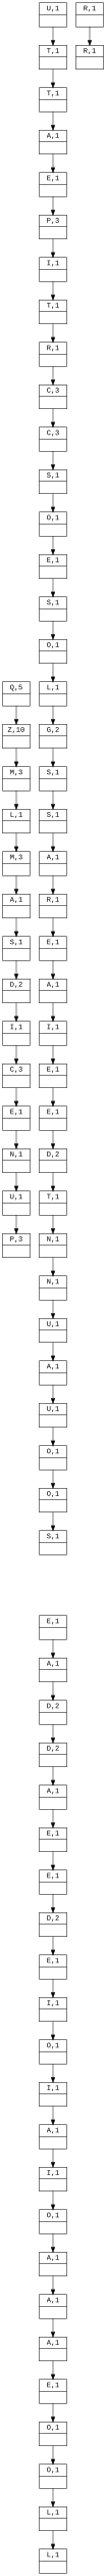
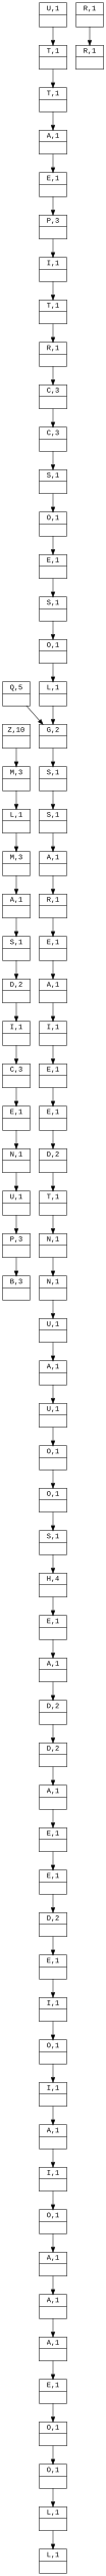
  digraph {
    fontname="Liberation Mono"
    node [fontname="Liberation Mono" shape=record]
    edge [fontname="Liberation Mono"]
    n1 [label="{Q,5|<next>}"]
    n2 [label="{Z,10|<next>}"]
    n3 [label="{M,3|<next>}"]
    n4 [label="{L,1|<next>}"]
    n5 [label="{M,3|<next>}"]
    n6 [label="{A,1|<next>}"]
    n7 [label="{S,1|<next>}"]
    n8 [label="{D,2|<next>}"]
    n9 [label="{I,1|<next>}"]
    n10 [label="{C,3|<next>}"]
    n11 [label="{E,1|<next>}"]
    n12 [label="{N,1|<next>}"]
    n13 [label="{U,1|<next>}"]
    n14 [label="{P,3|<next>}"]
+   n15 [label="{B,3|<next>}"]
    n16 [label="{R,1|<next>}"]
    n17 [label="{R,1|<next>}"]
    n18 [label="{U,1|<next>}"]
    n19 [label="{T,1|<next>}"]
    n20 [label="{T,1|<next>}"]
    n21 [label="{A,1|<next>}"]
    n22 [label="{E,1|<next>}"]
    n23 [label="{P,3|<next>}"]
    n24 [label="{I,1|<next>}"]
    n25 [label="{T,1|<next>}"]
    n26 [label="{R,1|<next>}"]
    n27 [label="{C,3|<next>}"]
    n28 [label="{C,3|<next>}"]
    n29 [label="{S,1|<next>}"]
    n30 [label="{O,1|<next>}"]
    n31 [label="{E,1|<next>}"]
    n32 [label="{S,1|<next>}"]
    n33 [label="{O,1|<next>}"]
    n34 [label="{L,1|<next>}"]
    n35 [label="{G,2|<next>}"]
    n36 [label="{S,1|<next>}"]
    n37 [label="{S,1|<next>}"]
    n38 [label="{A,1|<next>}"]
    n39 [label="{R,1|<next>}"]
    n40 [label="{E,1|<next>}"]
    n41 [label="{A,1|<next>}"]
    n42 [label="{I,1|<next>}"]
    n43 [label="{E,1|<next>}"]
    n44 [label="{E,1|<next>}"]
    n45 [label="{D,2|<next>}"]
    n46 [label="{T,1|<next>}"]
    n47 [label="{N,1|<next>}"]
    n48 [label="{N,1|<next>}"]
    n49 [label="{U,1|<next>}"]
    n50 [label="{A,1|<next>}"]
    n51 [label="{U,1|<next>}"]
    n52 [label="{O,1|<next>}"]
    n53 [label="{O,1|<next>}"]
    n54 [label="{S,1|<next>}"]
+   n55 [label="{H,4|<next>}"]
    n56 [label="{E,1|<next>}"]
    n57 [label="{A,1|<next>}"]
    n58 [label="{D,2|<next>}"]
    n59 [label="{D,2|<next>}"]
    n60 [label="{A,1|<next>}"]
    n61 [label="{E,1|<next>}"]
    n62 [label="{E,1|<next>}"]
    n63 [label="{D,2|<next>}"]
    n64 [label="{E,1|<next>}"]
    n65 [label="{I,1|<next>}"]
    n66 [label="{O,1|<next>}"]
    n67 [label="{I,1|<next>}"]
    n68 [label="{A,1|<next>}"]
    n69 [label="{I,1|<next>}"]
    n70 [label="{O,1|<next>}"]
    n71 [label="{A,1|<next>}"]
    n72 [label="{A,1|<next>}"]
    n73 [label="{A,1|<next>}"]
    n74 [label="{E,1|<next>}"]
    n75 [label="{O,1|<next>}"]
    n76 [label="{O,1|<next>}"]
    n77 [label="{L,1|<next>}"]
    n78 [label="{L,1|<next>}"]
-   n1 -> n2
+   n1 -> n35
    n2 -> n3
    n3 -> n4
    n4 -> n5
    n5 -> n6
    n6 -> n7
    n7 -> n8
    n8 -> n9
    n9 -> n10
    n10 -> n11
    n11 -> n12
    n12 -> n13
    n13 -> n14
+   n14 -> n15
    n16 -> n17
    n18 -> n19
    n19 -> n20
    n20 -> n21
    n21 -> n22
    n22 -> n23
    n23 -> n24
    n24 -> n25
    n25 -> n26
    n26 -> n27
    n27 -> n28
    n28 -> n29
    n29 -> n30
    n30 -> n31
    n31 -> n32
    n32 -> n33
    n33 -> n34
    n34 -> n35
    n35 -> n36
    n36 -> n37
    n37 -> n38
    n38 -> n39
    n39 -> n40
    n40 -> n41
    n41 -> n42
    n42 -> n43
    n43 -> n44
    n44 -> n45
    n45 -> n46
    n46 -> n47
    n47 -> n48
    n48 -> n49
    n49 -> n50
    n50 -> n51
    n51 -> n52
    n52 -> n53
    n53 -> n54
+   n54 -> n55
+   n55 -> n56
    n56 -> n57
    n57 -> n58
    n58 -> n59
    n59 -> n60
    n60 -> n61
    n61 -> n62
    n62 -> n63
    n63 -> n64
    n64 -> n65
    n65 -> n66
    n66 -> n67
    n67 -> n68
    n68 -> n69
    n69 -> n70
    n70 -> n71
    n71 -> n72
    n72 -> n73
    n73 -> n74
    n74 -> n75
    n75 -> n76
    n76 -> n77
    n77 -> n78
  }
